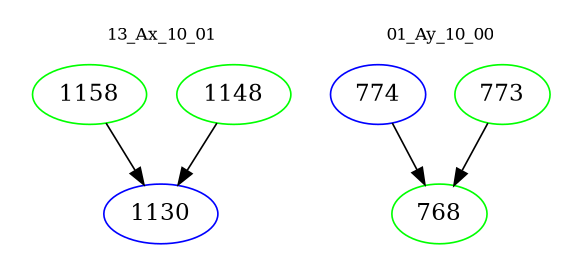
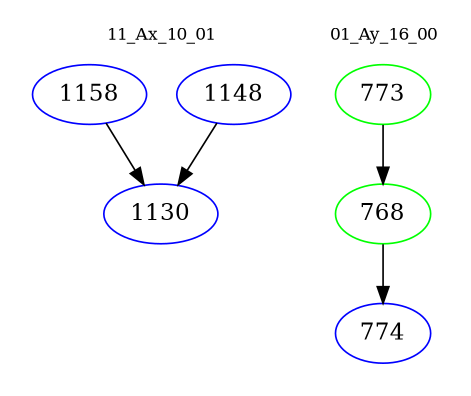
  digraph {
    node [color=green]
    edge [color=black]
-   n1 [label=1148]
+   n1 [color=blue label=1148]
    n2 [color=blue label=1130]
-   n3 [label=1158]
+   n3 [color=blue label=1158]
    n4 [label=773]
    n5 [label=768]
    n6 [color=blue label=774]
    subgraph cluster_1 {
      color=white
      fontsize=10
-     label="13_Ax_10_01"
+     label="11_Ax_10_01"
      n1
      n2
      n3
    }
    subgraph cluster_2 {
      color=white
      fontsize=10
-     label="01_Ay_10_00"
+     label="01_Ay_16_00"
      n4
      n5
      n6
    }
    n1 -> n2
    n3 -> n2
    n4 -> n5
-   n6 -> n5
+   n5 -> n6
  }
